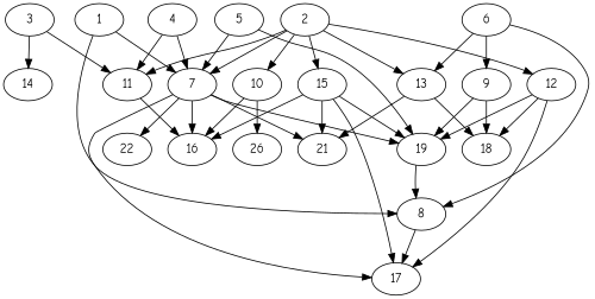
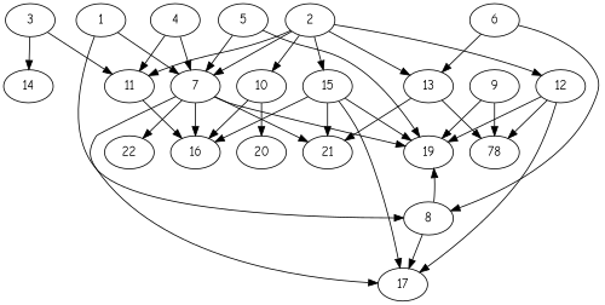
  digraph {
    fontname="Comic Neue"
    node [alpha=0.18 fontname="Comic Neue"]
    edge [fontname="Comic Neue"]
    1 [alpha=0.06 expect_size=346387243424968343552]
    7 [alpha=0.05 expect_size=36451439714286080]
    8 [alpha=0.07 expect_size=1276758237083415296]
    16 [expect_size=2740278943956138]
    17 [alpha=0.12 expect_size=7221271891010478]
    19 [alpha=0.20 expect_size=934729884654802688]
    21 [alpha=0.02 expect_size=132709203988366240]
    22 [alpha=0.01 expect_size=32398470794255276]
    2 [alpha=0.11 expect_size=20413530722730824]
    10 [alpha=0.02 expect_size=2533913010998190080]
    11 [alpha=0.10 expect_size=918409392246280064]
    12 [alpha=0.19 expect_size=72637076218174656]
    13 [alpha=0.14 expect_size=15505124405287012]
    15 [alpha=0.01 expect_size=147497768008075360]
-   20 [alpha=0.09 expect_size=1270198300573696000000 label=26]
-   18 [alpha=0.11 expect_size=22771735680221036]
+   20 [alpha=0.09 expect_size=1270198300573696000000]
+   18 [alpha=0.11 expect_size=22771735680221036 label=78]
    3 [alpha=0.08 expect_size=82073022328551243776]
    14 [alpha=0.16 expect_size=1519745392891796652032]
    4 [alpha=0.09 expect_size=30305206064089236]
    5 [alpha=0.08 expect_size=13179424414639742]
    6 [alpha=0.13 expect_size=2313517279550640226304]
    9 [expect_size=41541029803669440]
    1 -> 7
    1 -> 8
    7 -> 16
    7 -> 17
    7 -> 19
    7 -> 21
    7 -> 22
    8 -> 17
-   19 -> 8
+   8 -> 19
    2 -> 7
    2 -> 10
    2 -> 11
    2 -> 12
    2 -> 13
    2 -> 15
    10 -> 16
    10 -> 20
    11 -> 16
    12 -> 17
    12 -> 19
    12 -> 18
    13 -> 21
    13 -> 18
    15 -> 16
    15 -> 17
    15 -> 19
    15 -> 21
    3 -> 11
    3 -> 14
    4 -> 7
    4 -> 11
    5 -> 7
    5 -> 19
    6 -> 8
    6 -> 13
-   6 -> 9
    9 -> 19
    9 -> 18
  }
